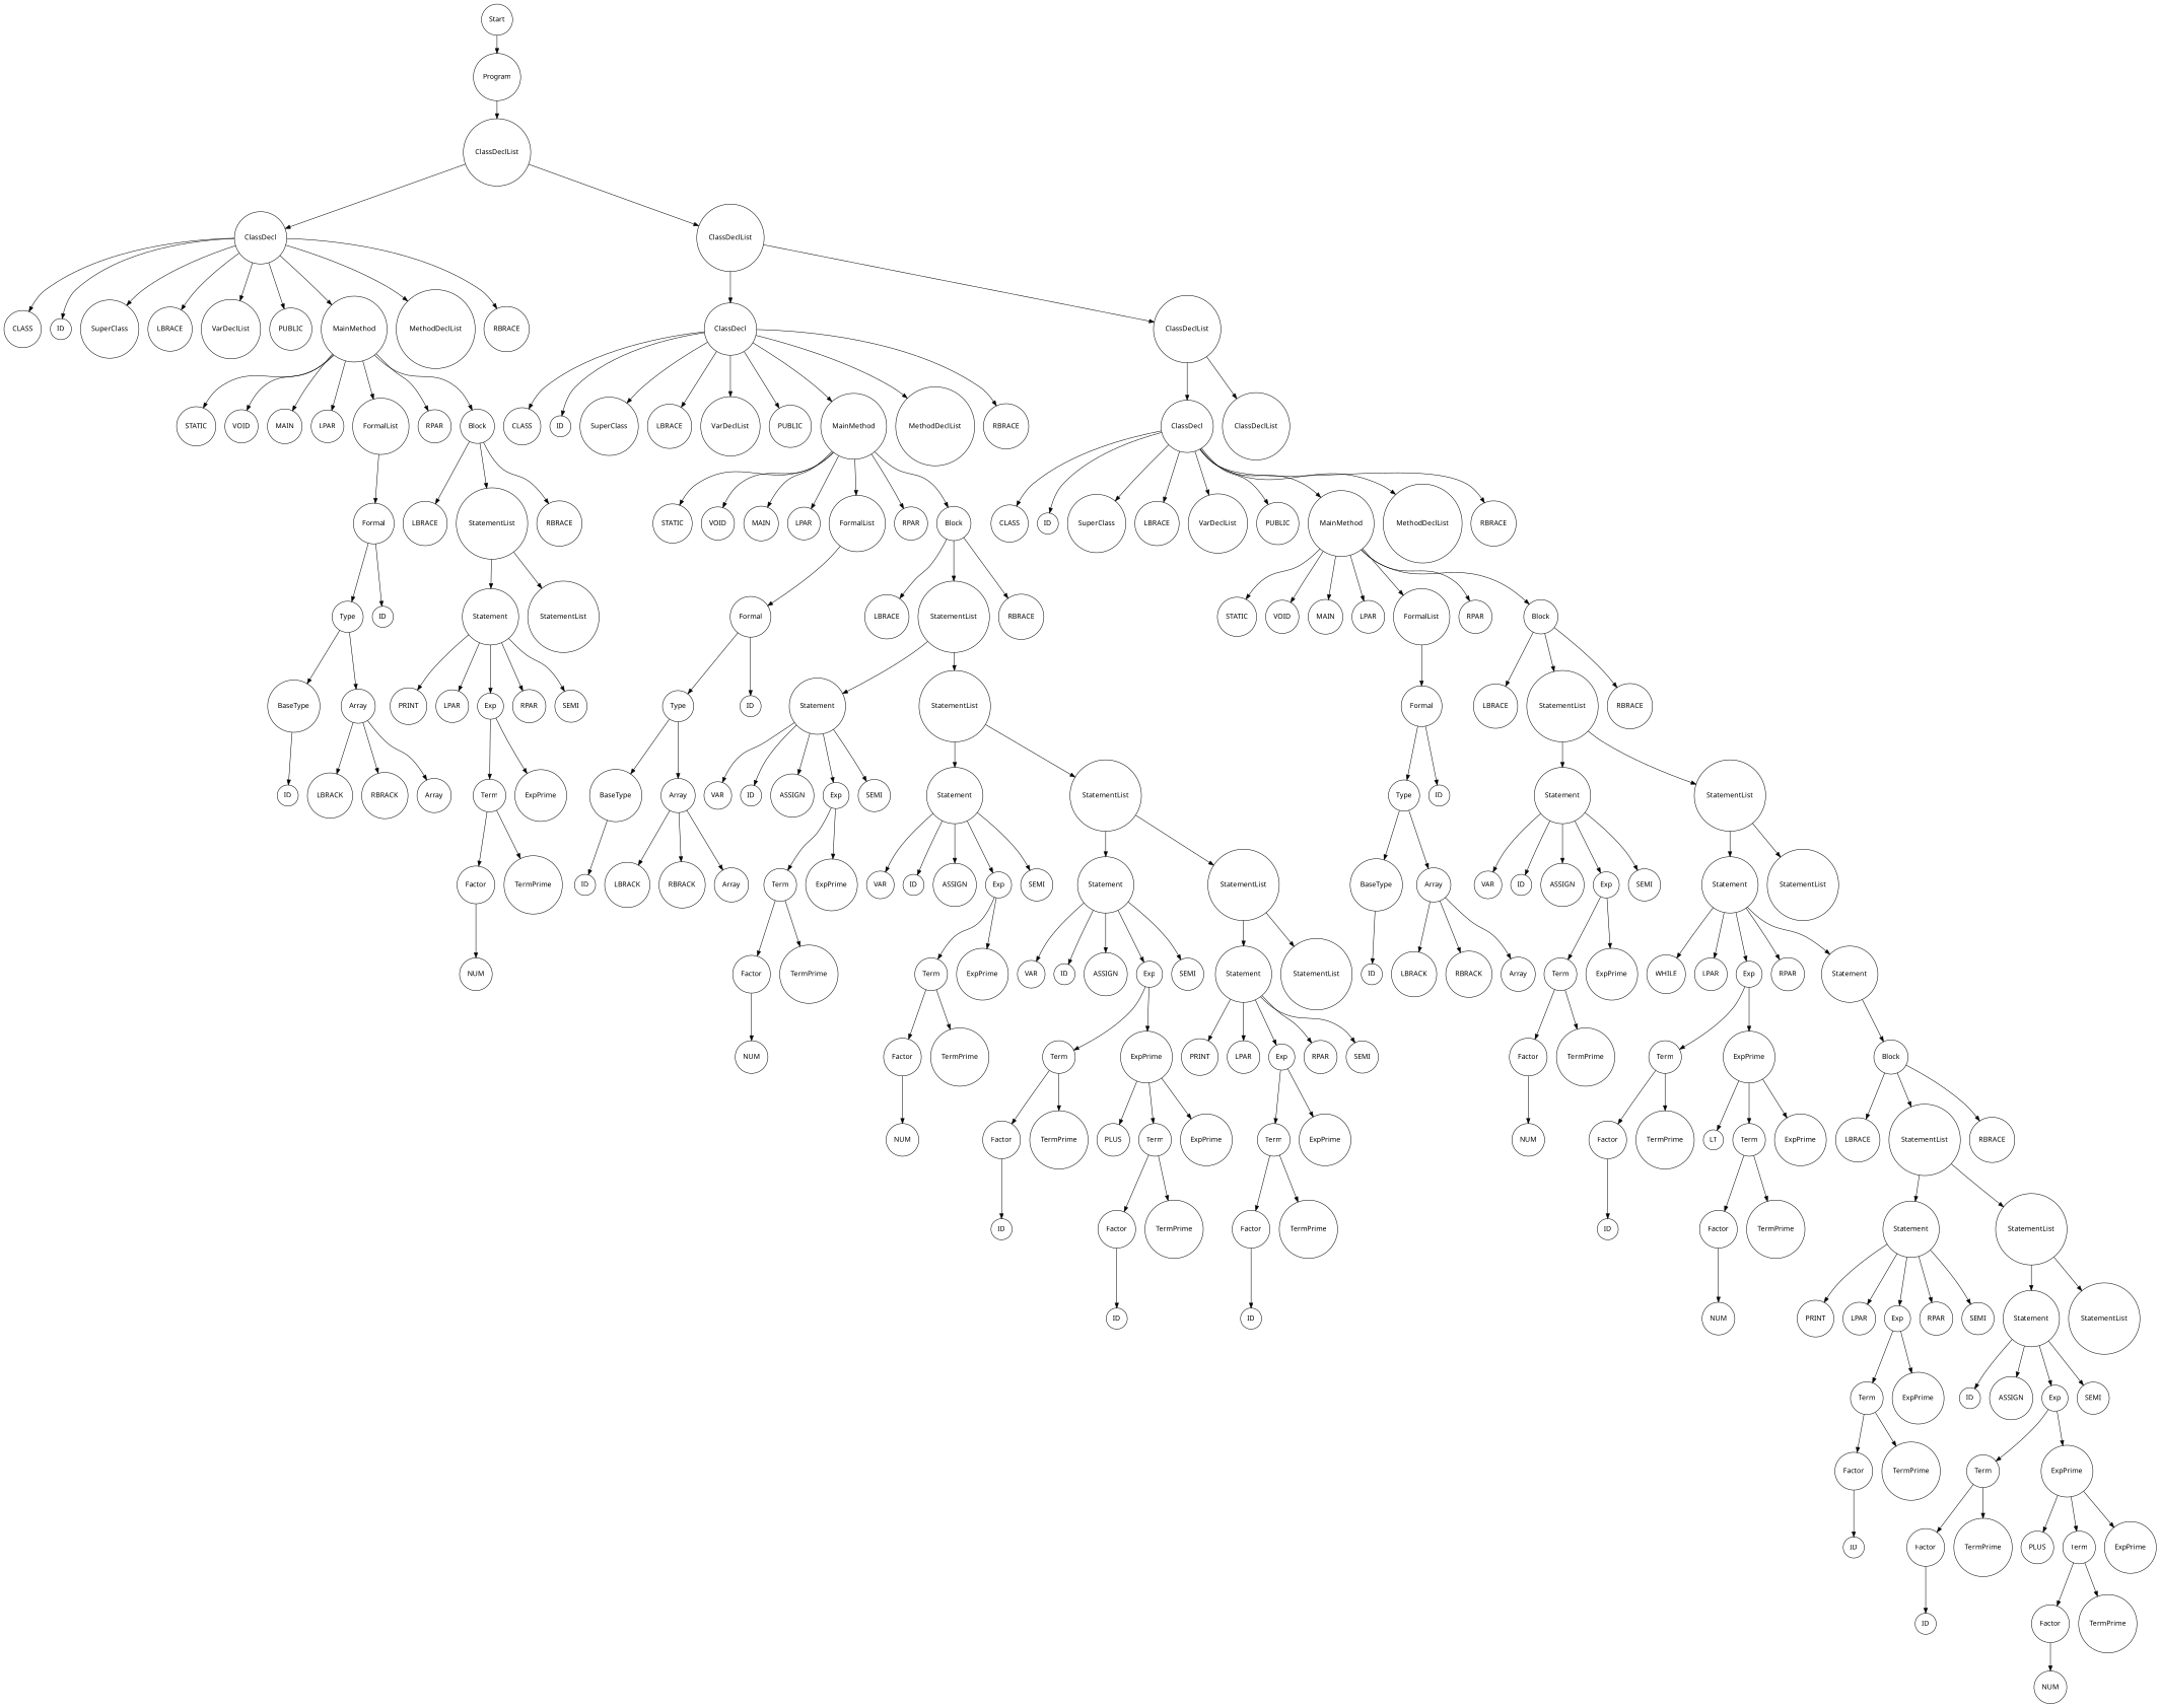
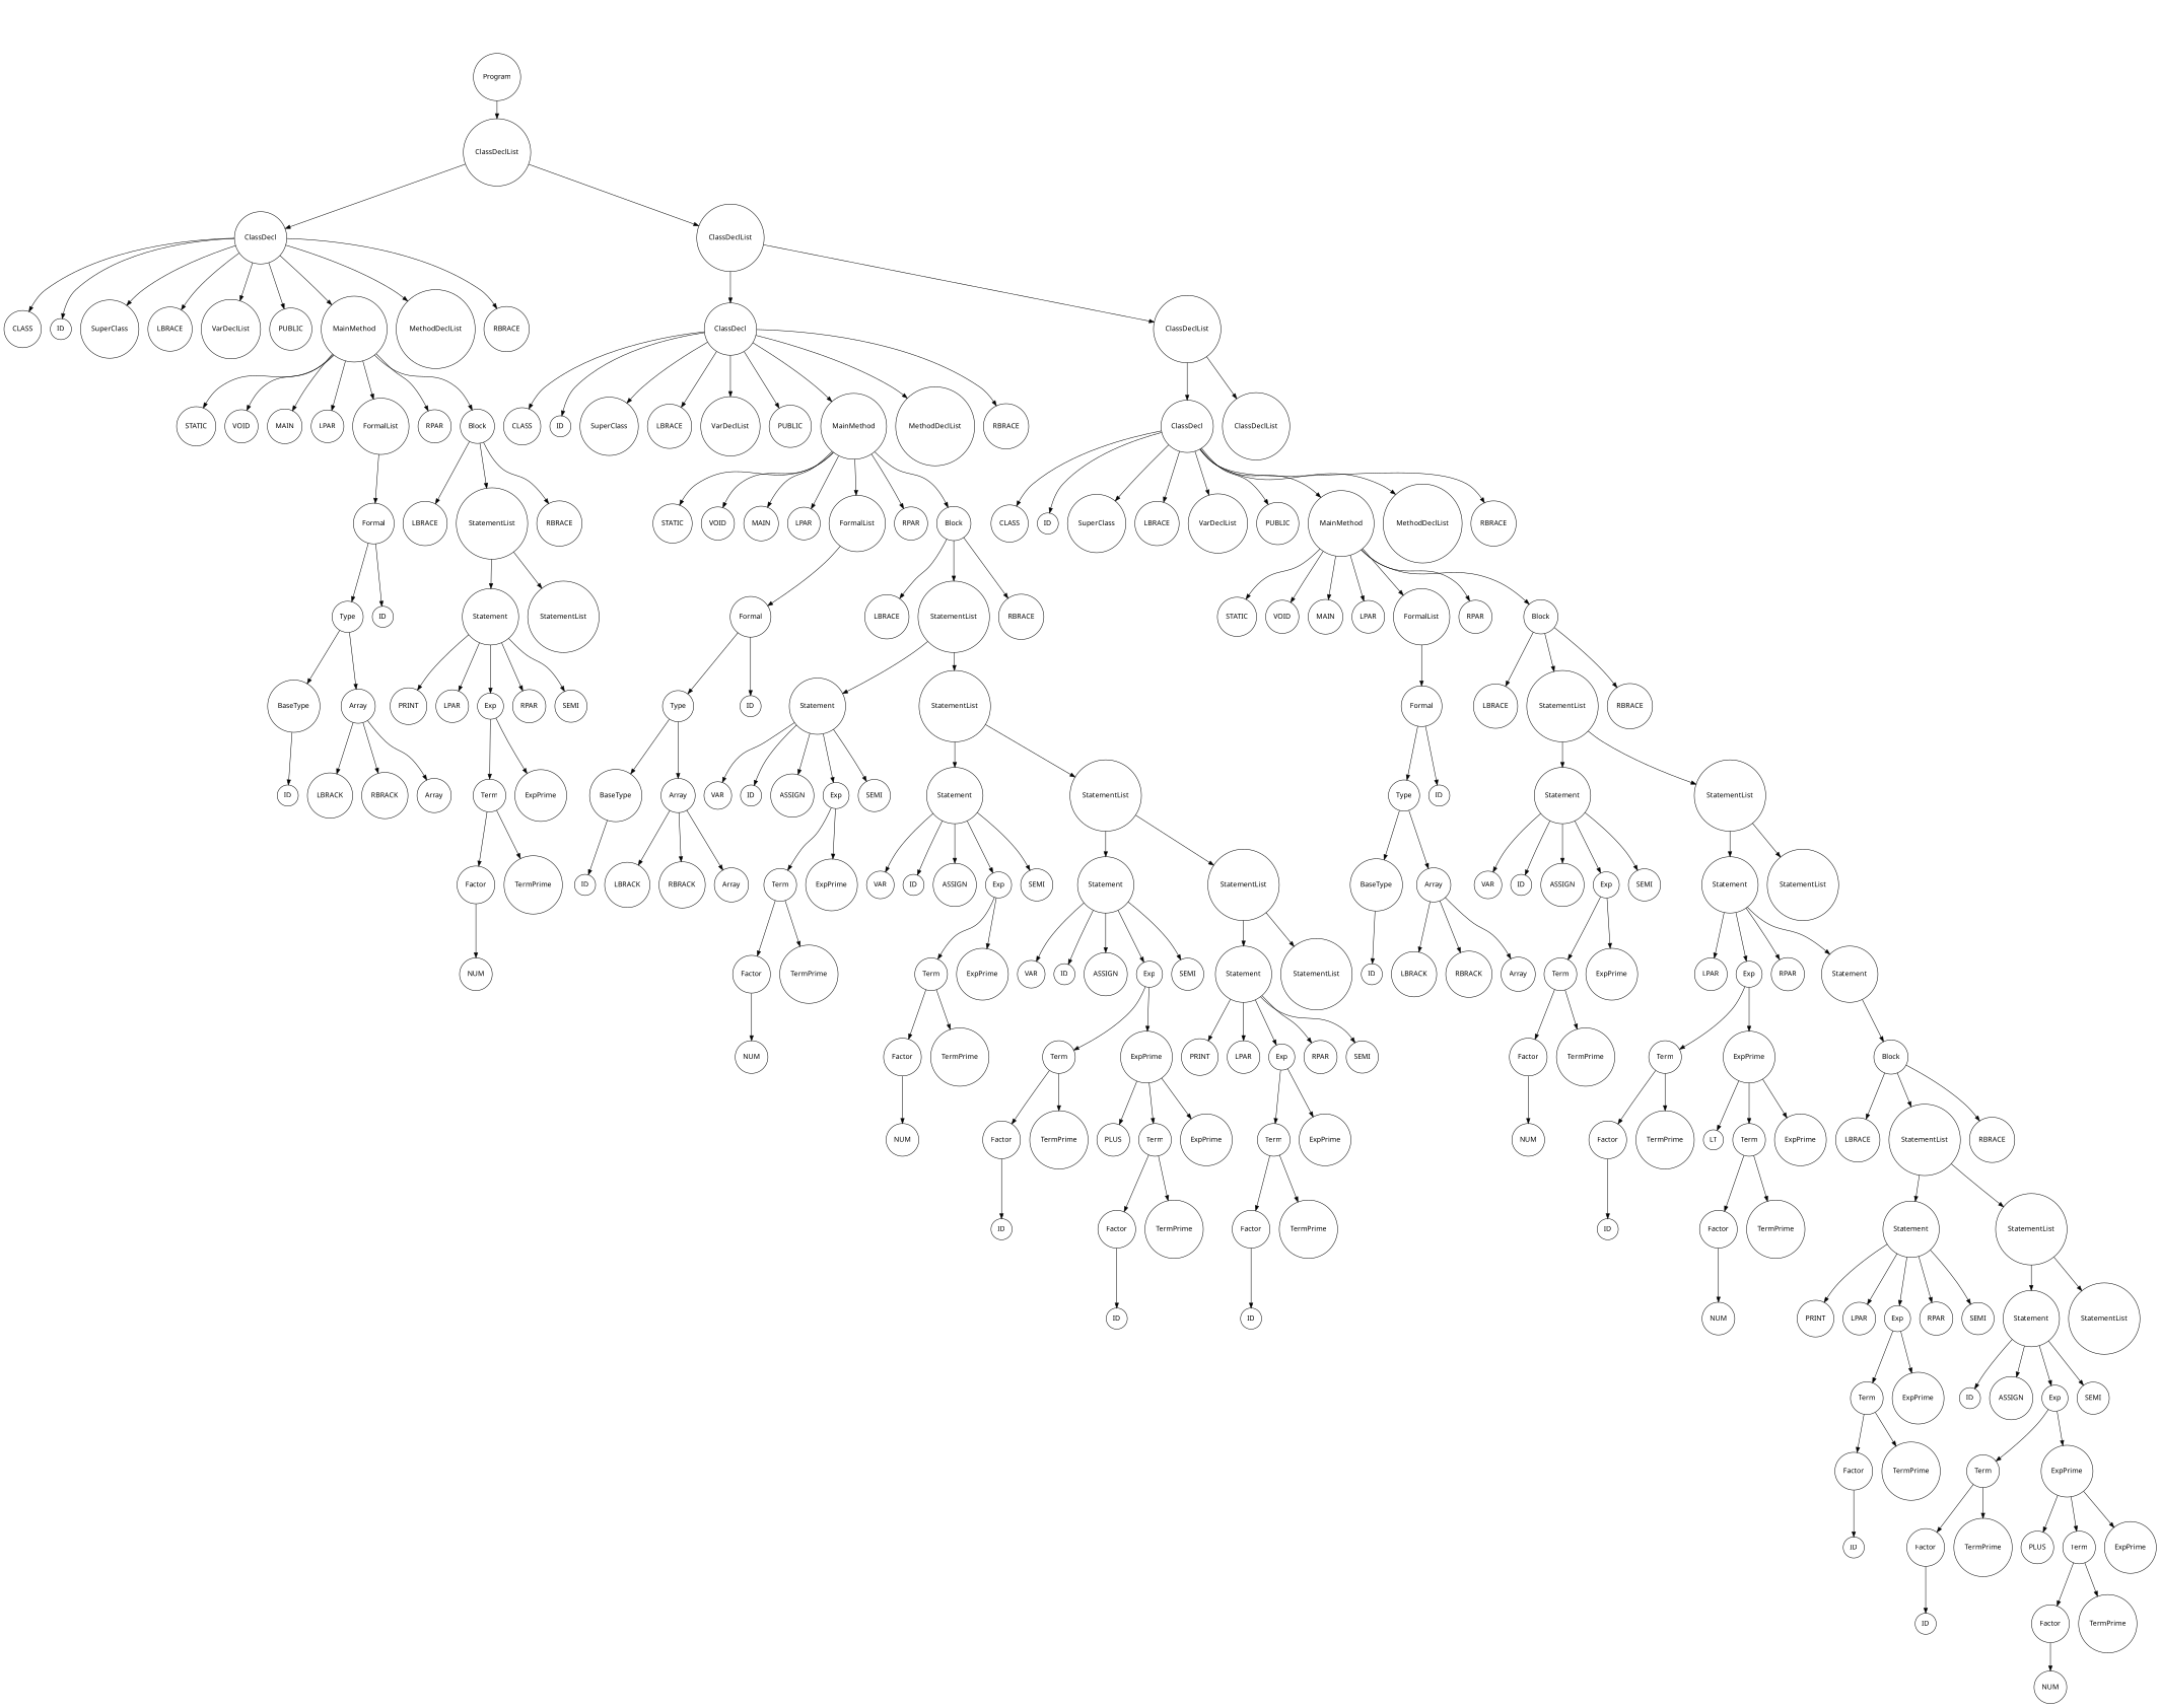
  digraph {
    fontname="Noto Sans"
    rankdir=TB
    node [fontname="Noto Sans" shape=circle]
    edge [fontname="Noto Sans"]
-   n1 [label=Start]
    n2 [label=Program]
    n3 [label=ClassDeclList]
    n4 [label=ClassDecl]
    n5 [label=ClassDeclList]
    n6 [label=CLASS]
    n7 [label=ID]
    n8 [label=SuperClass]
    n9 [label=LBRACE]
    n10 [label=VarDeclList]
    n11 [label=PUBLIC]
    n12 [label=MainMethod]
    n13 [label=MethodDeclList]
    n14 [label=RBRACE]
    n15 [label=ClassDecl]
    n16 [label=ClassDeclList]
    n17 [label=STATIC]
    n18 [label=VOID]
    n19 [label=MAIN]
    n20 [label=LPAR]
    n21 [label=FormalList]
    n22 [label=RPAR]
    n23 [label=Block]
    n24 [label=Formal]
    n25 [label=LBRACE]
    n26 [label=StatementList]
    n27 [label=RBRACE]
    n28 [label=Type]
    n29 [label=ID]
    n30 [label=BaseType]
    n31 [label=Array]
    n32 [label=ID]
    n33 [label=LBRACK]
    n34 [label=RBRACK]
    n35 [label=Array]
    n36 [label=Statement]
    n37 [label=StatementList]
    n38 [label=PRINT]
    n39 [label=LPAR]
    n40 [label=Exp]
    n41 [label=RPAR]
    n42 [label=SEMI]
    n43 [label=Term]
    n44 [label=ExpPrime]
    n45 [label=Factor]
    n46 [label=TermPrime]
    n47 [label=NUM]
    n48 [label=CLASS]
    n49 [label=ID]
    n50 [label=SuperClass]
    n51 [label=LBRACE]
    n52 [label=VarDeclList]
    n53 [label=PUBLIC]
    n54 [label=MainMethod]
    n55 [label=MethodDeclList]
    n56 [label=RBRACE]
    n57 [label=ClassDecl]
    n58 [label=ClassDeclList]
    n59 [label=STATIC]
    n60 [label=VOID]
    n61 [label=MAIN]
    n62 [label=LPAR]
    n63 [label=FormalList]
    n64 [label=RPAR]
    n65 [label=Block]
    n66 [label=Formal]
    n67 [label=LBRACE]
    n68 [label=StatementList]
    n69 [label=RBRACE]
    n70 [label=Type]
    n71 [label=ID]
    n72 [label=BaseType]
    n73 [label=Array]
    n74 [label=ID]
    n75 [label=LBRACK]
    n76 [label=RBRACK]
    n77 [label=Array]
    n78 [label=Statement]
    n79 [label=StatementList]
    n80 [label=VAR]
    n81 [label=ID]
    n82 [label=ASSIGN]
    n83 [label=Exp]
    n84 [label=SEMI]
    n85 [label=Statement]
    n86 [label=StatementList]
    n87 [label=Term]
    n88 [label=ExpPrime]
    n89 [label=Factor]
    n90 [label=TermPrime]
    n91 [label=NUM]
    n92 [label=VAR]
    n93 [label=ID]
    n94 [label=ASSIGN]
    n95 [label=Exp]
    n96 [label=SEMI]
    n97 [label=Statement]
    n98 [label=StatementList]
    n99 [label=Term]
    n100 [label=ExpPrime]
    n101 [label=Factor]
    n102 [label=TermPrime]
    n103 [label=NUM]
    n104 [label=VAR]
    n105 [label=ID]
    n106 [label=ASSIGN]
    n107 [label=Exp]
    n108 [label=SEMI]
    n109 [label=Statement]
    n110 [label=StatementList]
    n111 [label=Term]
    n112 [label=ExpPrime]
    n113 [label=Factor]
    n114 [label=TermPrime]
    n115 [label=PLUS]
    n116 [label=Term]
    n117 [label=ExpPrime]
    n118 [label=ID]
    n119 [label=Factor]
    n120 [label=TermPrime]
    n121 [label=ID]
    n122 [label=PRINT]
    n123 [label=LPAR]
    n124 [label=Exp]
    n125 [label=RPAR]
    n126 [label=SEMI]
    n127 [label=Term]
    n128 [label=ExpPrime]
    n129 [label=Factor]
    n130 [label=TermPrime]
    n131 [label=ID]
    n132 [label=CLASS]
    n133 [label=ID]
    n134 [label=SuperClass]
    n135 [label=LBRACE]
    n136 [label=VarDeclList]
    n137 [label=PUBLIC]
    n138 [label=MainMethod]
    n139 [label=MethodDeclList]
    n140 [label=RBRACE]
    n141 [label=STATIC]
    n142 [label=VOID]
    n143 [label=MAIN]
    n144 [label=LPAR]
    n145 [label=FormalList]
    n146 [label=RPAR]
    n147 [label=Block]
    n148 [label=Formal]
    n149 [label=LBRACE]
    n150 [label=StatementList]
    n151 [label=RBRACE]
    n152 [label=Type]
    n153 [label=ID]
    n154 [label=BaseType]
    n155 [label=Array]
    n156 [label=ID]
    n157 [label=LBRACK]
    n158 [label=RBRACK]
    n159 [label=Array]
    n160 [label=Statement]
    n161 [label=StatementList]
    n162 [label=VAR]
    n163 [label=ID]
    n164 [label=ASSIGN]
    n165 [label=Exp]
    n166 [label=SEMI]
    n167 [label=Statement]
    n168 [label=StatementList]
    n169 [label=Term]
    n170 [label=ExpPrime]
    n171 [label=Factor]
    n172 [label=TermPrime]
    n173 [label=NUM]
-   n174 [label=WHILE]
    n175 [label=LPAR]
    n176 [label=Exp]
    n177 [label=RPAR]
    n178 [label=Statement]
    n179 [label=Term]
    n180 [label=ExpPrime]
    n181 [label=Block]
    n182 [label=Factor]
    n183 [label=TermPrime]
    n184 [label=LT]
    n185 [label=Term]
    n186 [label=ExpPrime]
    n187 [label=ID]
    n188 [label=Factor]
    n189 [label=TermPrime]
    n190 [label=NUM]
    n191 [label=LBRACE]
    n192 [label=StatementList]
    n193 [label=RBRACE]
    n194 [label=Statement]
    n195 [label=StatementList]
    n196 [label=PRINT]
    n197 [label=LPAR]
    n198 [label=Exp]
    n199 [label=RPAR]
    n200 [label=SEMI]
    n201 [label=Statement]
    n202 [label=StatementList]
    n203 [label=Term]
    n204 [label=ExpPrime]
    n205 [label=Factor]
    n206 [label=TermPrime]
    n207 [label=ID]
    n208 [label=ID]
    n209 [label=ASSIGN]
    n210 [label=Exp]
    n211 [label=SEMI]
    n212 [label=Term]
    n213 [label=ExpPrime]
    n214 [label=Factor]
    n215 [label=TermPrime]
    n216 [label=PLUS]
    n217 [label=Term]
    n218 [label=ExpPrime]
    n219 [label=ID]
    n220 [label=Factor]
    n221 [label=TermPrime]
    n222 [label=NUM]
-   n1 -> n2
    n2 -> n3
    n3 -> n4
    n3 -> n5
    n4 -> n6
    n4 -> n7
    n4 -> n8
    n4 -> n9
    n4 -> n10
    n4 -> n11
    n4 -> n12
    n4 -> n13
    n4 -> n14
    n5 -> n15
    n5 -> n16
    n12 -> n17
    n12 -> n18
    n12 -> n19
    n12 -> n20
    n12 -> n21
    n12 -> n22
    n12 -> n23
    n15 -> n48
    n15 -> n49
    n15 -> n50
    n15 -> n51
    n15 -> n52
    n15 -> n53
    n15 -> n54
    n15 -> n55
    n15 -> n56
    n16 -> n57
    n16 -> n58
    n21 -> n24
    n23 -> n25
    n23 -> n26
    n23 -> n27
    n24 -> n28
    n24 -> n29
    n26 -> n36
    n26 -> n37
    n28 -> n30
    n28 -> n31
    n30 -> n32
    n31 -> n33
    n31 -> n34
    n31 -> n35
    n36 -> n38
    n36 -> n39
    n36 -> n40
    n36 -> n41
    n36 -> n42
    n40 -> n43
    n40 -> n44
    n43 -> n45
    n43 -> n46
    n45 -> n47
    n54 -> n59
    n54 -> n60
    n54 -> n61
    n54 -> n62
    n54 -> n63
    n54 -> n64
    n54 -> n65
    n57 -> n132
    n57 -> n133
    n57 -> n134
    n57 -> n135
    n57 -> n136
    n57 -> n137
    n57 -> n138
    n57 -> n139
    n57 -> n140
    n63 -> n66
    n65 -> n67
    n65 -> n68
    n65 -> n69
    n66 -> n70
    n66 -> n71
    n68 -> n78
    n68 -> n79
    n70 -> n72
    n70 -> n73
    n72 -> n74
    n73 -> n75
    n73 -> n76
    n73 -> n77
    n78 -> n80
    n78 -> n81
    n78 -> n82
    n78 -> n83
    n78 -> n84
    n79 -> n85
    n79 -> n86
    n83 -> n87
    n83 -> n88
    n85 -> n92
    n85 -> n93
    n85 -> n94
    n85 -> n95
    n85 -> n96
    n86 -> n97
    n86 -> n98
    n87 -> n89
    n87 -> n90
    n89 -> n91
    n95 -> n99
    n95 -> n100
    n97 -> n104
    n97 -> n105
    n97 -> n106
    n97 -> n107
    n97 -> n108
    n98 -> n109
    n98 -> n110
    n99 -> n101
    n99 -> n102
    n101 -> n103
    n107 -> n111
    n107 -> n112
    n109 -> n122
    n109 -> n123
    n109 -> n124
    n109 -> n125
    n109 -> n126
    n111 -> n113
    n111 -> n114
    n112 -> n115
    n112 -> n116
    n112 -> n117
    n113 -> n118
    n116 -> n119
    n116 -> n120
    n119 -> n121
    n124 -> n127
    n124 -> n128
    n127 -> n129
    n127 -> n130
    n129 -> n131
    n138 -> n141
    n138 -> n142
    n138 -> n143
    n138 -> n144
    n138 -> n145
    n138 -> n146
    n138 -> n147
    n145 -> n148
    n147 -> n149
    n147 -> n150
    n147 -> n151
    n148 -> n152
    n148 -> n153
    n150 -> n160
    n150 -> n161
    n152 -> n154
    n152 -> n155
    n154 -> n156
    n155 -> n157
    n155 -> n158
    n155 -> n159
    n160 -> n162
    n160 -> n163
    n160 -> n164
    n160 -> n165
    n160 -> n166
    n161 -> n167
    n161 -> n168
    n165 -> n169
    n165 -> n170
-   n167 -> n174
    n167 -> n175
    n167 -> n176
    n167 -> n177
    n167 -> n178
    n169 -> n171
    n169 -> n172
    n171 -> n173
    n176 -> n179
    n176 -> n180
    n178 -> n181
    n179 -> n182
    n179 -> n183
    n180 -> n184
    n180 -> n185
    n180 -> n186
    n181 -> n191
    n181 -> n192
    n181 -> n193
    n182 -> n187
    n185 -> n188
    n185 -> n189
    n188 -> n190
    n192 -> n194
    n192 -> n195
    n194 -> n196
    n194 -> n197
    n194 -> n198
    n194 -> n199
    n194 -> n200
    n195 -> n201
    n195 -> n202
    n198 -> n203
    n198 -> n204
    n201 -> n208
    n201 -> n209
    n201 -> n210
    n201 -> n211
    n203 -> n205
    n203 -> n206
    n205 -> n207
    n210 -> n212
    n210 -> n213
    n212 -> n214
    n212 -> n215
    n213 -> n216
    n213 -> n217
    n213 -> n218
    n214 -> n219
    n217 -> n220
    n217 -> n221
    n220 -> n222
  }
